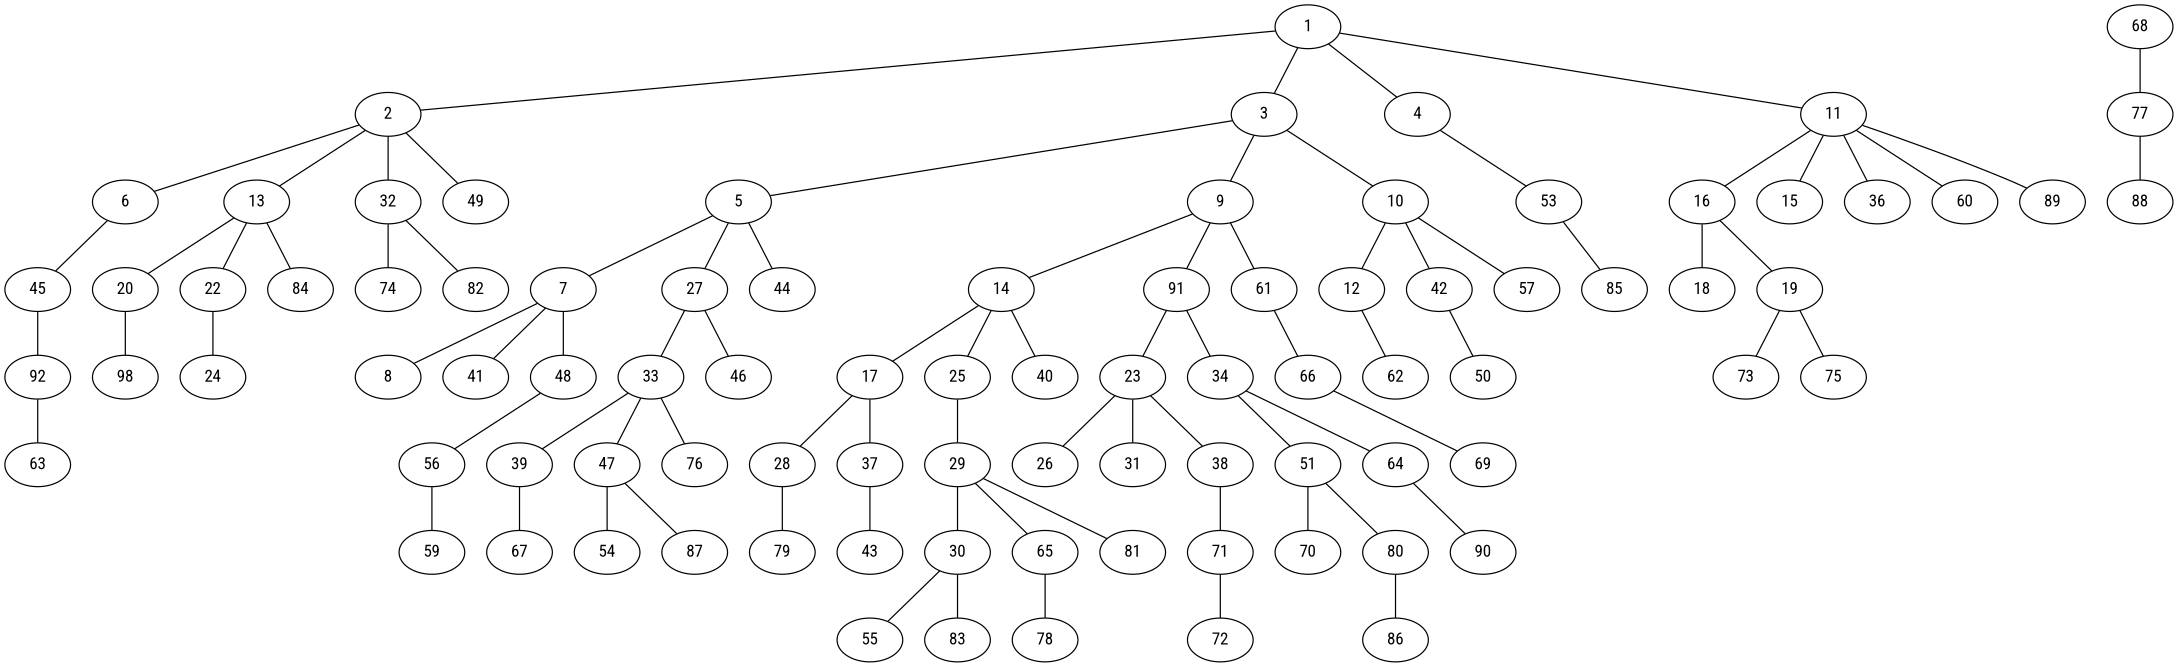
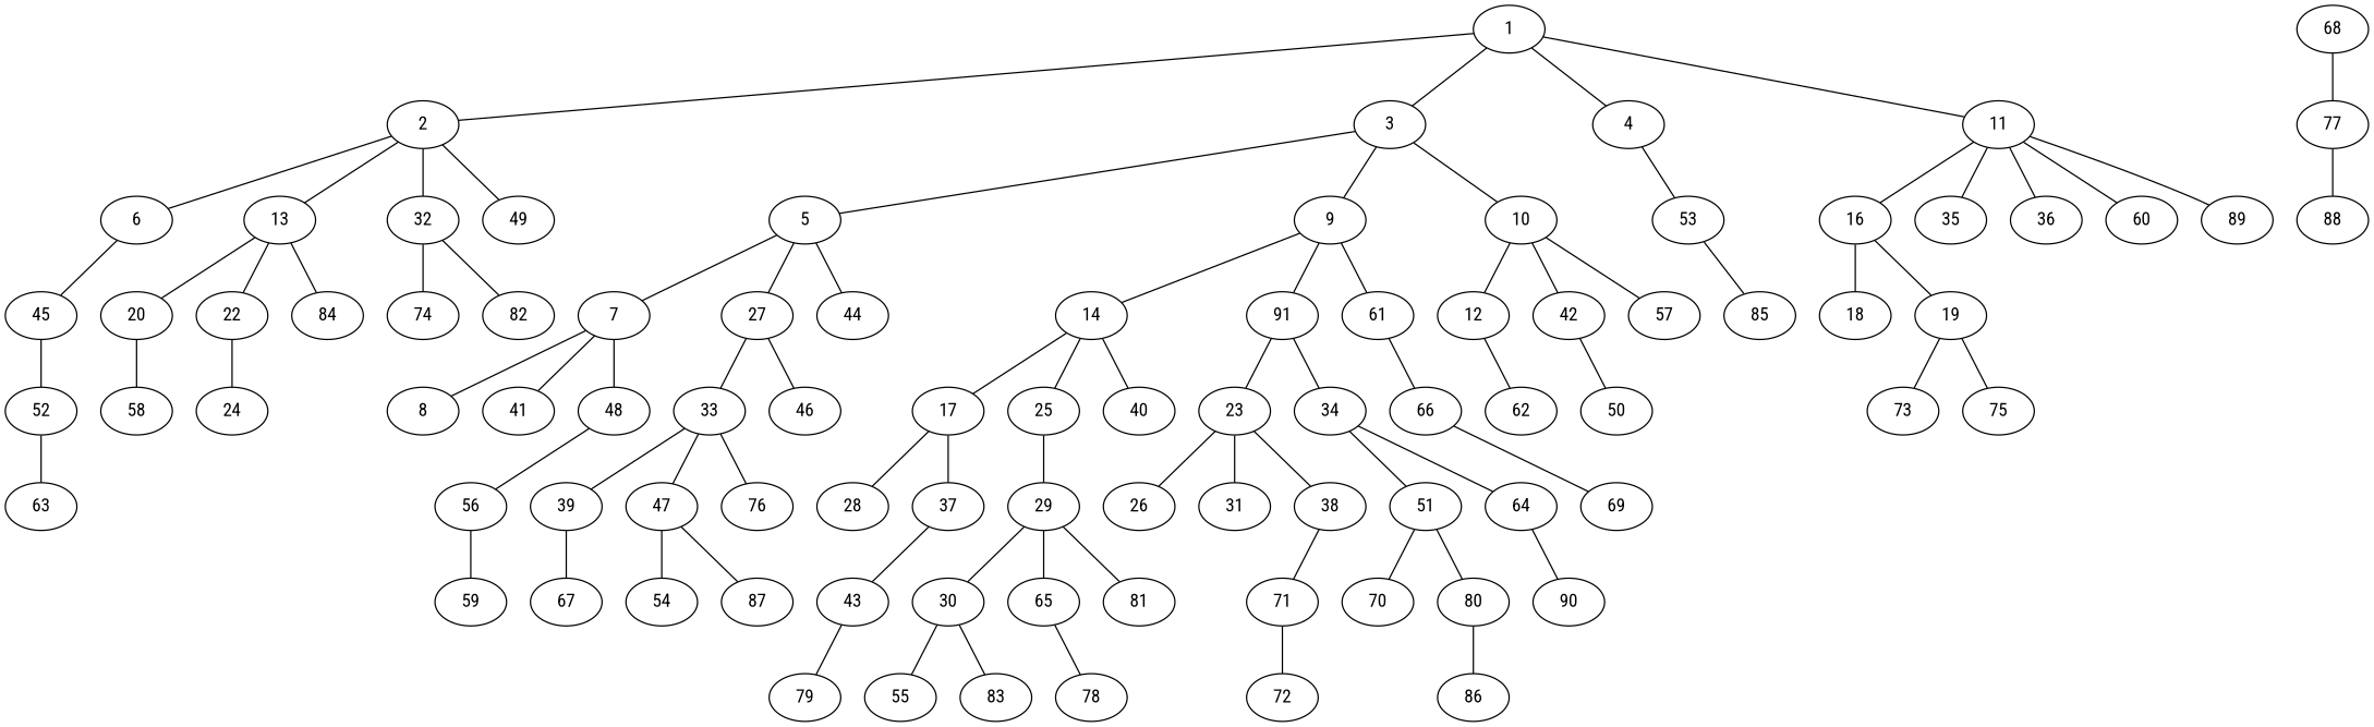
  graph {
    fontname="Roboto Condensed"
    node [fontname="Roboto Condensed"]
    edge [fontname="Roboto Condensed"]
    1
    2
    3
    4
    11
    6
    13
    32
    49
    5
    9
    10
    53
    16
-   35 [label=15]
+   35
    36
    60
    89
    45
    20
    22
    84
    74
    82
    7
    27
    44
    14
    n29 [label=91]
    61
    12
    42
    57
    85
    18
    19
-   52 [label=92]
-   58 [label=98]
+   52
+   58
    24
    8
    41
    48
    33
    46
    17
    25
    40
    23
    34
    66
    62
    50
    68
    77
    56
    39
    47
    76
    63
    59
    28
    37
    29
    26
    31
    38
    51
    64
    69
    73
    75
    43
    30
    65
    81
    88
    79
    71
    70
    80
    90
    72
    55
    83
    78
    67
    54
    87
    86
    1 -- 2
    1 -- 3
    1 -- 4
    1 -- 11
    2 -- 6
    2 -- 13
    2 -- 32
    2 -- 49
    3 -- 5
    3 -- 9
    3 -- 10
    4 -- 53
    11 -- 16
    11 -- 35
    11 -- 36
    11 -- 60
    11 -- 89
    6 -- 45
    13 -- 20
    13 -- 22
    13 -- 84
    32 -- 74
    32 -- 82
    5 -- 7
    5 -- 27
    5 -- 44
    9 -- 14
    9 -- n29
    9 -- 61
    10 -- 12
    10 -- 42
    10 -- 57
    53 -- 85
    16 -- 18
    16 -- 19
    45 -- 52
    20 -- 58
    22 -- 24
    7 -- 8
    7 -- 41
    7 -- 48
    27 -- 33
    27 -- 46
    14 -- 17
    14 -- 25
    14 -- 40
    n29 -- 23
    n29 -- 34
    61 -- 66
    12 -- 62
    42 -- 50
    19 -- 73
    19 -- 75
    52 -- 63
    48 -- 56
    33 -- 39
    33 -- 47
    33 -- 76
    17 -- 28
    17 -- 37
    25 -- 29
    23 -- 26
    23 -- 31
    23 -- 38
    34 -- 51
    34 -- 64
    66 -- 69
    68 -- 77
    77 -- 88
    56 -- 59
    39 -- 67
    47 -- 54
    47 -- 87
    37 -- 43
    29 -- 30
    29 -- 65
    29 -- 81
    38 -- 71
    51 -- 70
    51 -- 80
    64 -- 90
-   28 -- 79
+   43 -- 79
    30 -- 55
    30 -- 83
    65 -- 78
    71 -- 72
    80 -- 86
  }
